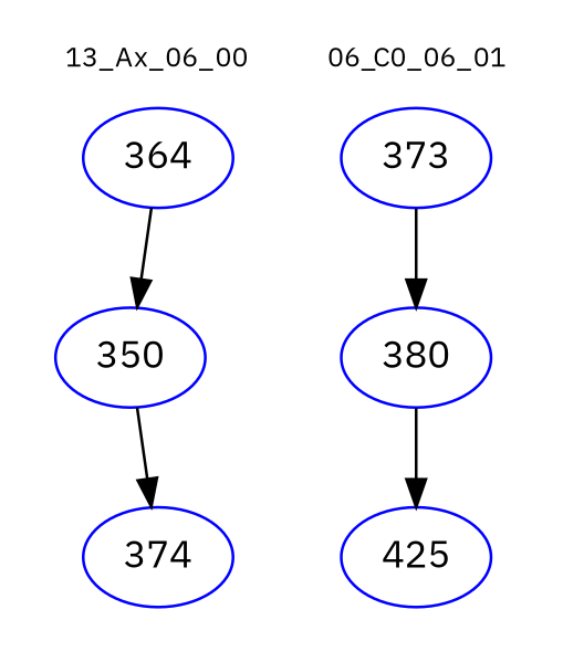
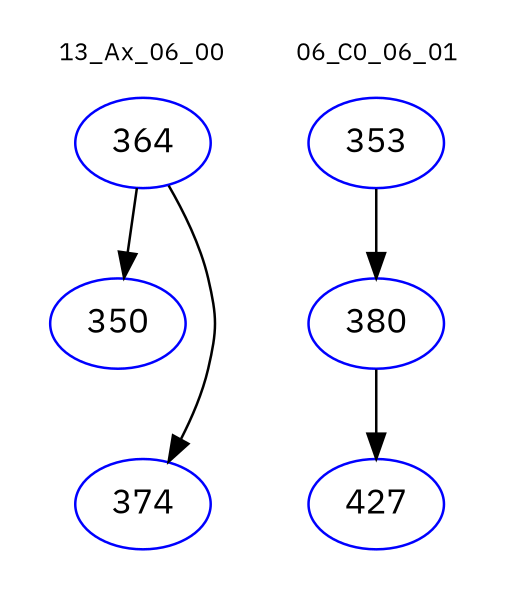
  digraph {
    fontname="IBM Plex Sans"
    node [color=blue fontname="IBM Plex Sans"]
    edge [color=black fontname="IBM Plex Sans"]
    n1 [label=364]
    n2 [label=350]
    n3 [label=374]
    n4 [label=380]
-   n5 [label=373]
-   n6 [label=425]
+   n5 [label=353]
+   n6 [label=427]
    subgraph cluster_1 {
      color=white
      fontsize=10
      label="13_Ax_06_00"
      n1
      n2
      n3
    }
    subgraph cluster_2 {
      color=white
      fontsize=10
      label="06_C0_06_01"
      n4
      n5
      n6
    }
    n1 -> n2
-   n2 -> n3
+   n1 -> n3
    n4 -> n6
    n5 -> n4
  }
